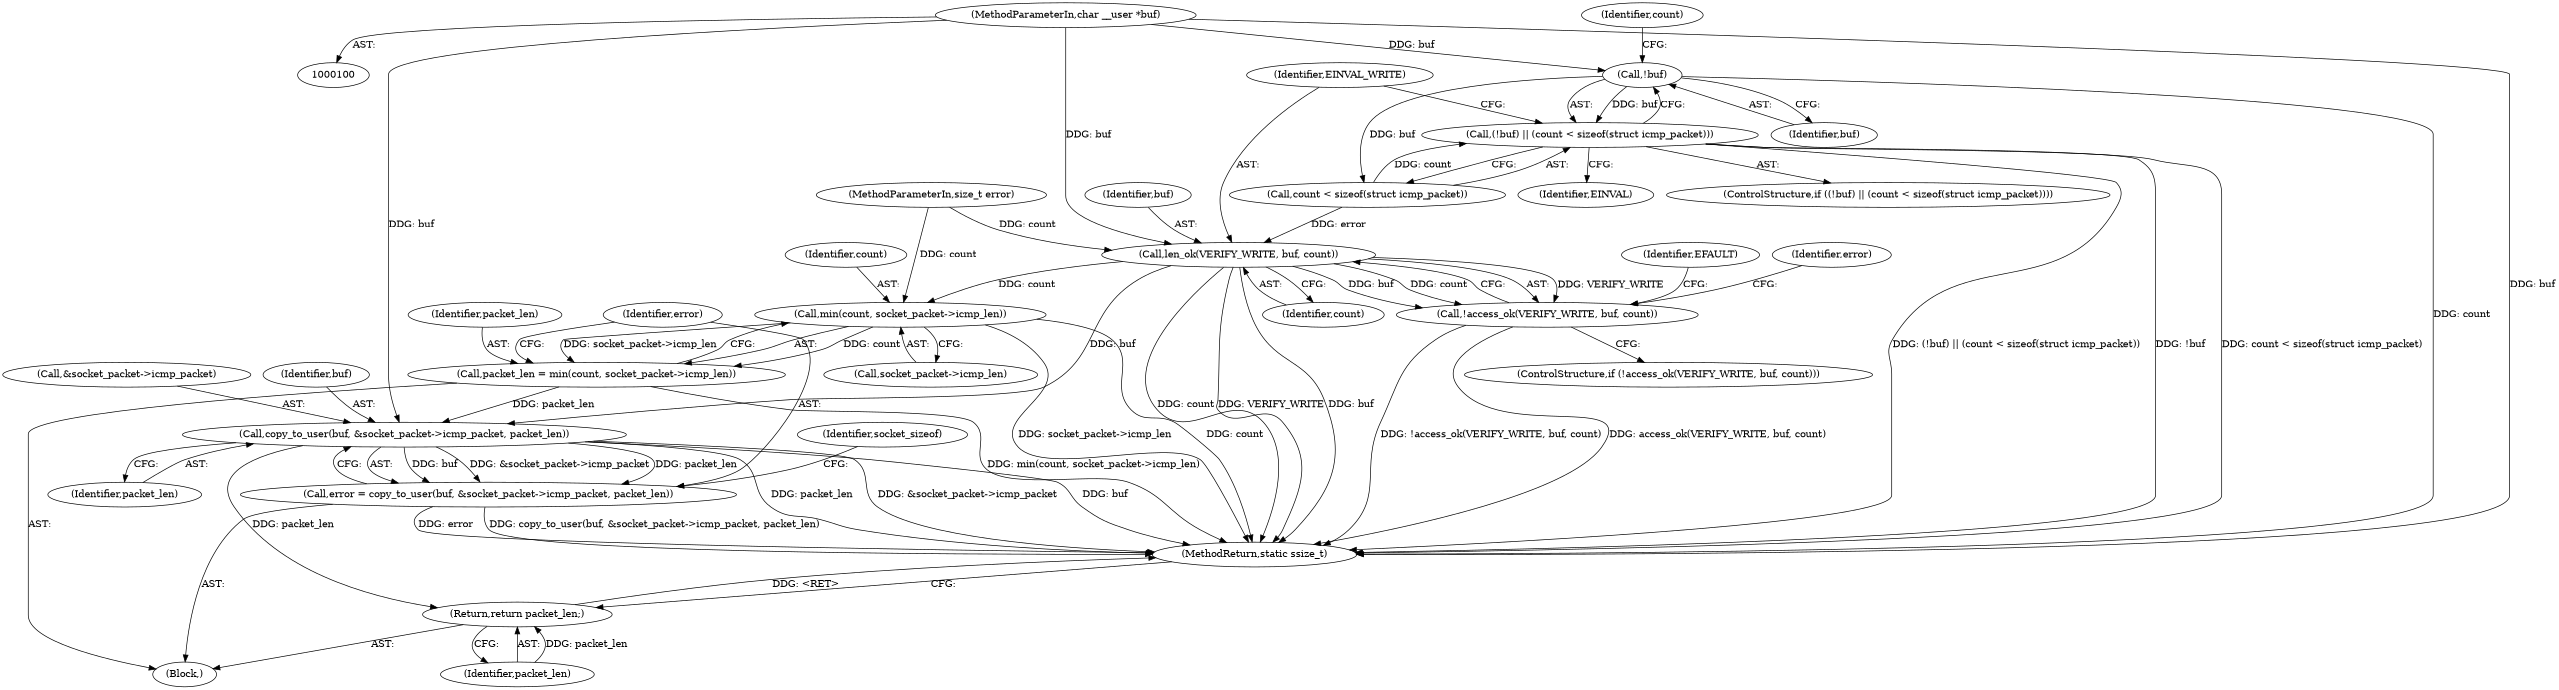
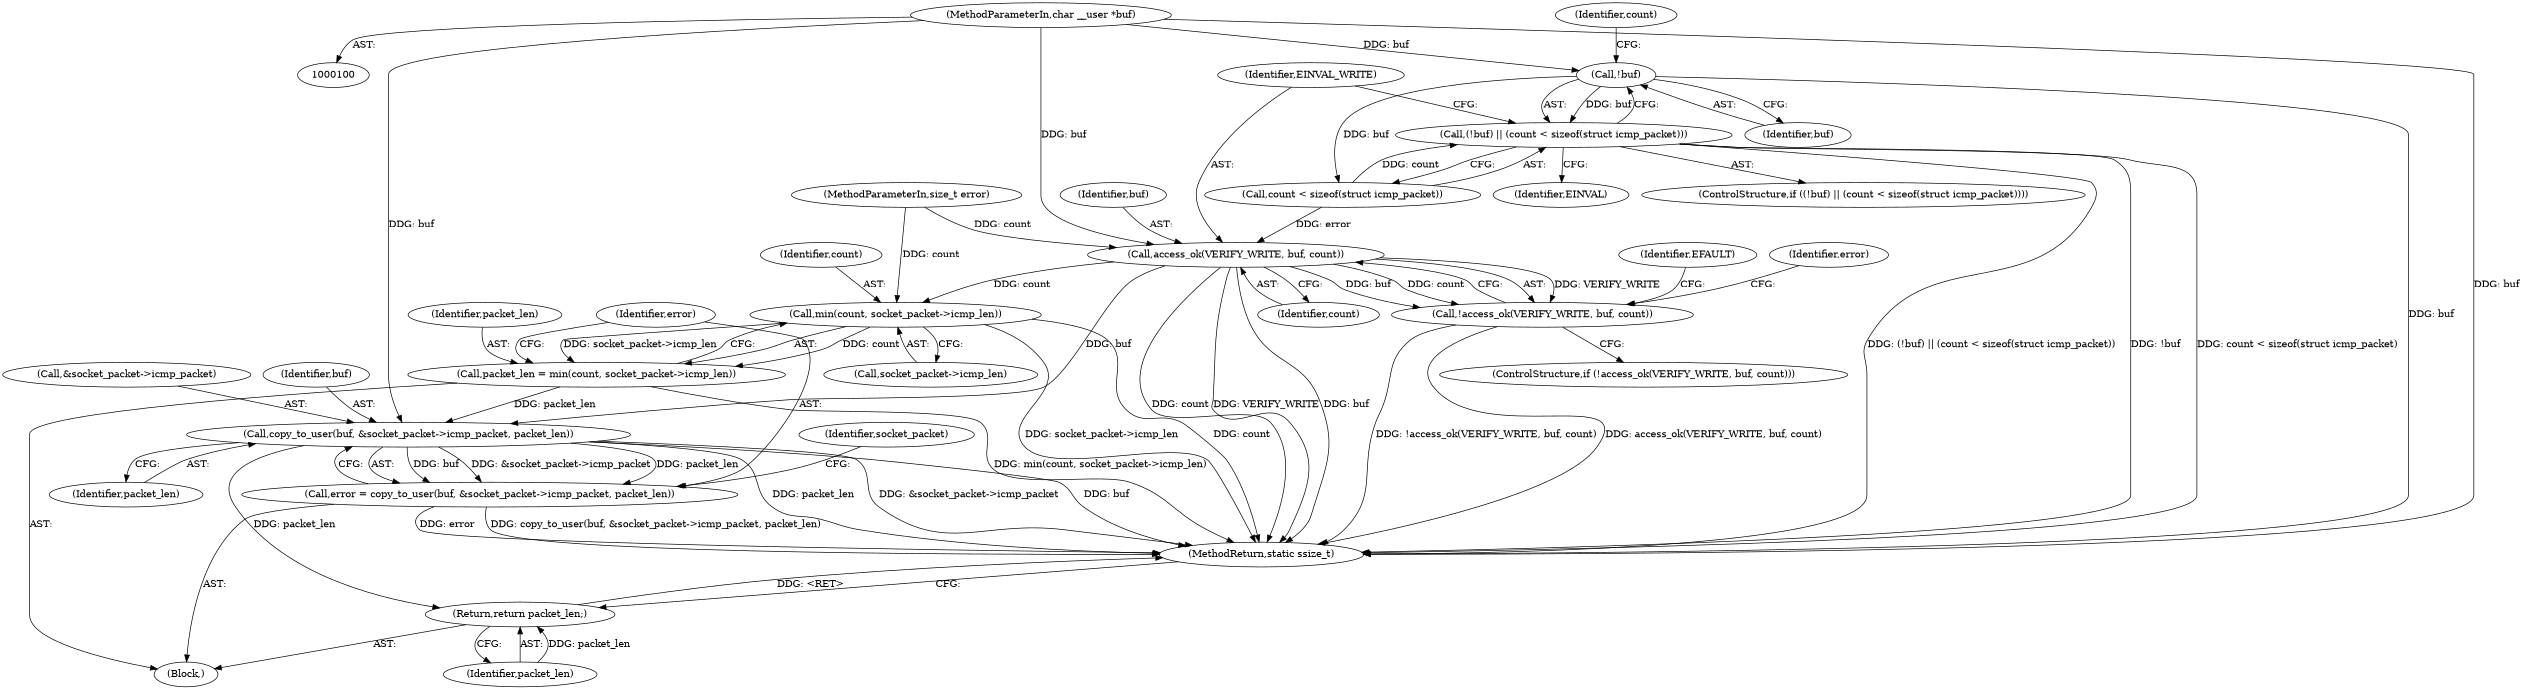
  digraph {
    n1 [label="(Call,!buf)"]
    n2 [label="(Call,(!buf) || (count < sizeof(struct icmp_packet)))"]
    n3 [label="(Identifier,buf)"]
    n4 [label="(MethodReturn,static ssize_t)"]
    n5 [label="(Call,count < sizeof(struct icmp_packet))"]
    n6 [label="(ControlStructure,if ((!buf) || (count < sizeof(struct icmp_packet))))"]
    n7 [label="(Identifier,EINVAL)"]
-   n8 [label="(Call,len_ok(VERIFY_WRITE, buf, count))"]
+   n8 [label="(Call,access_ok(VERIFY_WRITE, buf, count))"]
    n9 [label="(Call,copy_to_user(buf, &socket_packet->icmp_packet, packet_len))"]
    n10 [label="(Call,!access_ok(VERIFY_WRITE, buf, count))"]
    n11 [label="(Call,min(count, socket_packet->icmp_len))"]
    n12 [label="(Identifier,count)"]
    n13 [label="(Return,return packet_len;)"]
    n14 [label="(MethodParameterIn,char __user *buf)"]
    1000100
    n16 [label="(Call,error = copy_to_user(buf, &socket_packet->icmp_packet, packet_len))"]
    n17 [label="(Identifier,packet_len)"]
    n18 [label="(ControlStructure,if (!access_ok(VERIFY_WRITE, buf, count)))"]
    n19 [label="(Call,packet_len = min(count, socket_packet->icmp_len))"]
    n20 [label="(Call,socket_packet->icmp_len)"]
    n21 [label="(Block,)"]
    n22 [label="(Identifier,packet_len)"]
    n23 [label="(Identifier,packet_len)"]
    n24 [label="(MethodParameterIn,size_t error)"]
    n25 [label="(Identifier,count)"]
    n26 [label="(Identifier,error)"]
    n27 [label="(Identifier,buf)"]
    n28 [label="(Identifier,count)"]
    n29 [label="(Identifier,buf)"]
    n30 [label="(Identifier,EFAULT)"]
    n31 [label="(Call,&socket_packet->icmp_packet)"]
-   n32 [label="(Identifier,socket_sizeof)"]
+   n32 [label="(Identifier,socket_packet)"]
    n33 [label="(Identifier,error)"]
    n34 [label="(Identifier,EINVAL_WRITE)"]
    n1 -> n2 [label="AST: "]
    n1 -> n2 [label="DDG: buf"]
    n1 -> n3 [label="CFG: "]
-   n1 -> n4 [label="DDG: count"]
+   n1 -> n4 [label="DDG: buf"]
    n1 -> n5 [label="DDG: buf"]
    n2 -> n1 [label="CFG: "]
    n2 -> n4 [label="DDG: !buf"]
    n2 -> n4 [label="DDG: count < sizeof(struct icmp_packet)"]
    n2 -> n4 [label="DDG: (!buf) || (count < sizeof(struct icmp_packet))"]
    n2 -> n5 [label="CFG: "]
    n2 -> n6 [label="AST: "]
    n2 -> n7 [label="CFG: "]
    n3 -> n1 [label="AST: "]
    n4 -> n13 [label="CFG: "]
    n5 -> n2 [label="AST: "]
    n5 -> n2 [label="DDG: count"]
    n5 -> n8 [label="DDG: error"]
    n8 -> n4 [label="DDG: VERIFY_WRITE"]
    n8 -> n4 [label="DDG: buf"]
    n8 -> n4 [label="DDG: count"]
    n8 -> n9 [label="DDG: buf"]
    n8 -> n10 [label="AST: "]
    n8 -> n10 [label="DDG: VERIFY_WRITE"]
    n8 -> n10 [label="DDG: buf"]
    n8 -> n10 [label="DDG: count"]
    n8 -> n11 [label="DDG: count"]
    n8 -> n12 [label="CFG: "]
    n9 -> n4 [label="DDG: packet_len"]
    n9 -> n4 [label="DDG: &socket_packet->icmp_packet"]
    n9 -> n4 [label="DDG: buf"]
    n9 -> n13 [label="DDG: packet_len"]
    n9 -> n16 [label="AST: "]
    n9 -> n16 [label="DDG: buf"]
    n9 -> n16 [label="DDG: &socket_packet->icmp_packet"]
    n9 -> n16 [label="DDG: packet_len"]
    n9 -> n17 [label="CFG: "]
    n10 -> n4 [label="DDG: !access_ok(VERIFY_WRITE, buf, count)"]
    n10 -> n4 [label="DDG: access_ok(VERIFY_WRITE, buf, count)"]
    n10 -> n8 [label="CFG: "]
    n10 -> n18 [label="CFG: "]
    n11 -> n4 [label="DDG: count"]
    n11 -> n4 [label="DDG: socket_packet->icmp_len"]
    n11 -> n19 [label="AST: "]
    n11 -> n19 [label="DDG: count"]
    n11 -> n19 [label="DDG: socket_packet->icmp_len"]
    n11 -> n20 [label="CFG: "]
    n12 -> n8 [label="AST: "]
    n13 -> n4 [label="DDG: <RET>"]
    n13 -> n21 [label="AST: "]
    n13 -> n22 [label="CFG: "]
    n14 -> n1 [label="DDG: buf"]
    n14 -> n4 [label="DDG: buf"]
    n14 -> n8 [label="DDG: buf"]
    n14 -> n9 [label="DDG: buf"]
    n14 -> 1000100 [label="AST: "]
    n16 -> n4 [label="DDG: error"]
    n16 -> n4 [label="DDG: copy_to_user(buf, &socket_packet->icmp_packet, packet_len)"]
    n16 -> n9 [label="CFG: "]
    n16 -> n21 [label="AST: "]
    n17 -> n9 [label="AST: "]
    n19 -> n4 [label="DDG: min(count, socket_packet->icmp_len)"]
    n19 -> n9 [label="DDG: packet_len"]
    n19 -> n11 [label="CFG: "]
    n19 -> n21 [label="AST: "]
    n20 -> n11 [label="AST: "]
    n22 -> n13 [label="AST: "]
    n22 -> n13 [label="DDG: packet_len"]
    n23 -> n19 [label="AST: "]
    n24 -> n8 [label="DDG: count"]
    n24 -> n11 [label="DDG: count"]
    n25 -> n1 [label="CFG: "]
    n26 -> n10 [label="CFG: "]
    n27 -> n9 [label="AST: "]
    n28 -> n11 [label="AST: "]
    n29 -> n8 [label="AST: "]
    n30 -> n10 [label="CFG: "]
    n31 -> n9 [label="AST: "]
    n32 -> n16 [label="CFG: "]
    n33 -> n16 [label="AST: "]
    n33 -> n19 [label="CFG: "]
    n34 -> n2 [label="CFG: "]
    n34 -> n8 [label="AST: "]
  }
